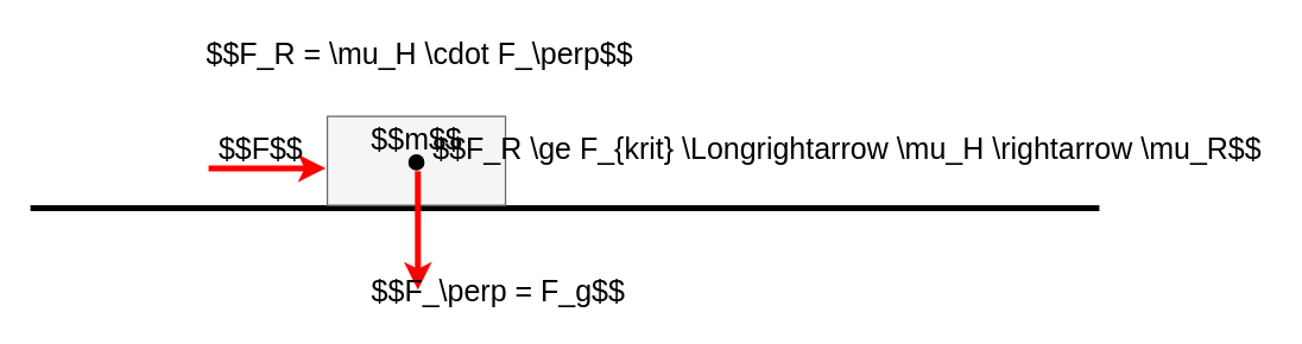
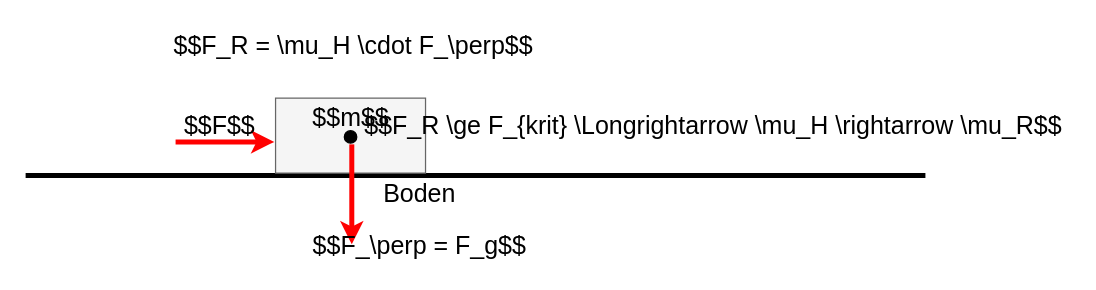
  <mxCell id="0" />
  <mxCell id="1" parent="0" />
  <mxCell id="2" value="" style="endArrow=none;html=1;rounded=0;strokeWidth=4;" edge="1" parent="1"><mxGeometry width="50" height="50" relative="1" as="geometry"><mxPoint x="20" y="140" as="sourcePoint" /><mxPoint x="740" y="140" as="targetPoint" /></mxGeometry></mxCell>
+ <mxCell id="3" value="&lt;font style=&quot;font-size: 20px&quot;&gt;Boden&lt;/font&gt;" style="text;html=1;resizable=0;autosize=1;align=center;verticalAlign=middle;points=[];fillColor=none;strokeColor=none;rounded=0;" vertex="1" parent="1"><mxGeometry x="300" y="144" width="70" height="20" as="geometry" /></mxCell>
  <mxCell id="4" value="" style="rounded=0;whiteSpace=wrap;html=1;fontSize=20;fillColor=#f5f5f5;fontColor=#333333;strokeColor=#666666;" vertex="1" parent="1"><mxGeometry x="220" y="78" width="120" height="60" as="geometry" /></mxCell>
  <mxCell id="5" value="$$m$$" style="text;html=1;resizable=0;autosize=1;align=center;verticalAlign=middle;points=[];fillColor=none;strokeColor=none;rounded=0;fontSize=20;" vertex="1" parent="1"><mxGeometry x="240" y="78" width="80" height="30" as="geometry" /></mxCell>
  <mxCell id="6" value="" style="ellipse;whiteSpace=wrap;html=1;aspect=fixed;fontSize=20;fillColor=#000000;" vertex="1" parent="1"><mxGeometry x="275" y="104" width="10" height="10" as="geometry" /></mxCell>
  <mxCell id="7" value="" style="endArrow=classic;html=1;rounded=0;fontSize=20;strokeWidth=4;strokeColor=#FF0000;" edge="1" parent="1"><mxGeometry width="50" height="50" relative="1" as="geometry"><mxPoint x="281" y="115" as="sourcePoint" /><mxPoint x="281" y="195" as="targetPoint" /></mxGeometry></mxCell>
  <mxCell id="8" value="$$F_\perp = F_g$$" style="text;html=1;resizable=0;autosize=1;align=center;verticalAlign=middle;points=[];fillColor=none;strokeColor=none;rounded=0;fontSize=20;" vertex="1" parent="1"><mxGeometry x="240" y="180" width="190" height="30" as="geometry" /></mxCell>
  <mxCell id="9" value="" style="endArrow=classic;html=1;rounded=0;fontSize=20;strokeColor=#FF0000;strokeWidth=4;" edge="1" parent="1"><mxGeometry width="50" height="50" relative="1" as="geometry"><mxPoint x="140" y="113" as="sourcePoint" /><mxPoint x="219" y="113" as="targetPoint" /></mxGeometry></mxCell>
  <mxCell id="10" value="$$F$$" style="text;html=1;resizable=0;autosize=1;align=center;verticalAlign=middle;points=[];fillColor=none;strokeColor=none;rounded=0;fontSize=20;" vertex="1" parent="1"><mxGeometry x="140" y="84" width="70" height="30" as="geometry" /></mxCell>
  <mxCell id="11" value="$$F_R = \mu_H \cdot F_\perp$$" style="text;html=1;resizable=0;autosize=1;align=center;verticalAlign=middle;points=[];fillColor=none;strokeColor=none;rounded=0;fontSize=20;" vertex="1" parent="1"><mxGeometry x="132" y="20" width="300" height="30" as="geometry" /></mxCell>
  <mxCell id="12" value="$$F_R \ge F_{krit} \Longrightarrow \mu_H \rightarrow \mu_R$$" style="text;html=1;resizable=0;autosize=1;align=center;verticalAlign=middle;points=[];fillColor=none;strokeColor=none;rounded=0;fontSize=20;" vertex="1" parent="1"><mxGeometry x="285" y="84" width="570" height="30" as="geometry" /></mxCell>
